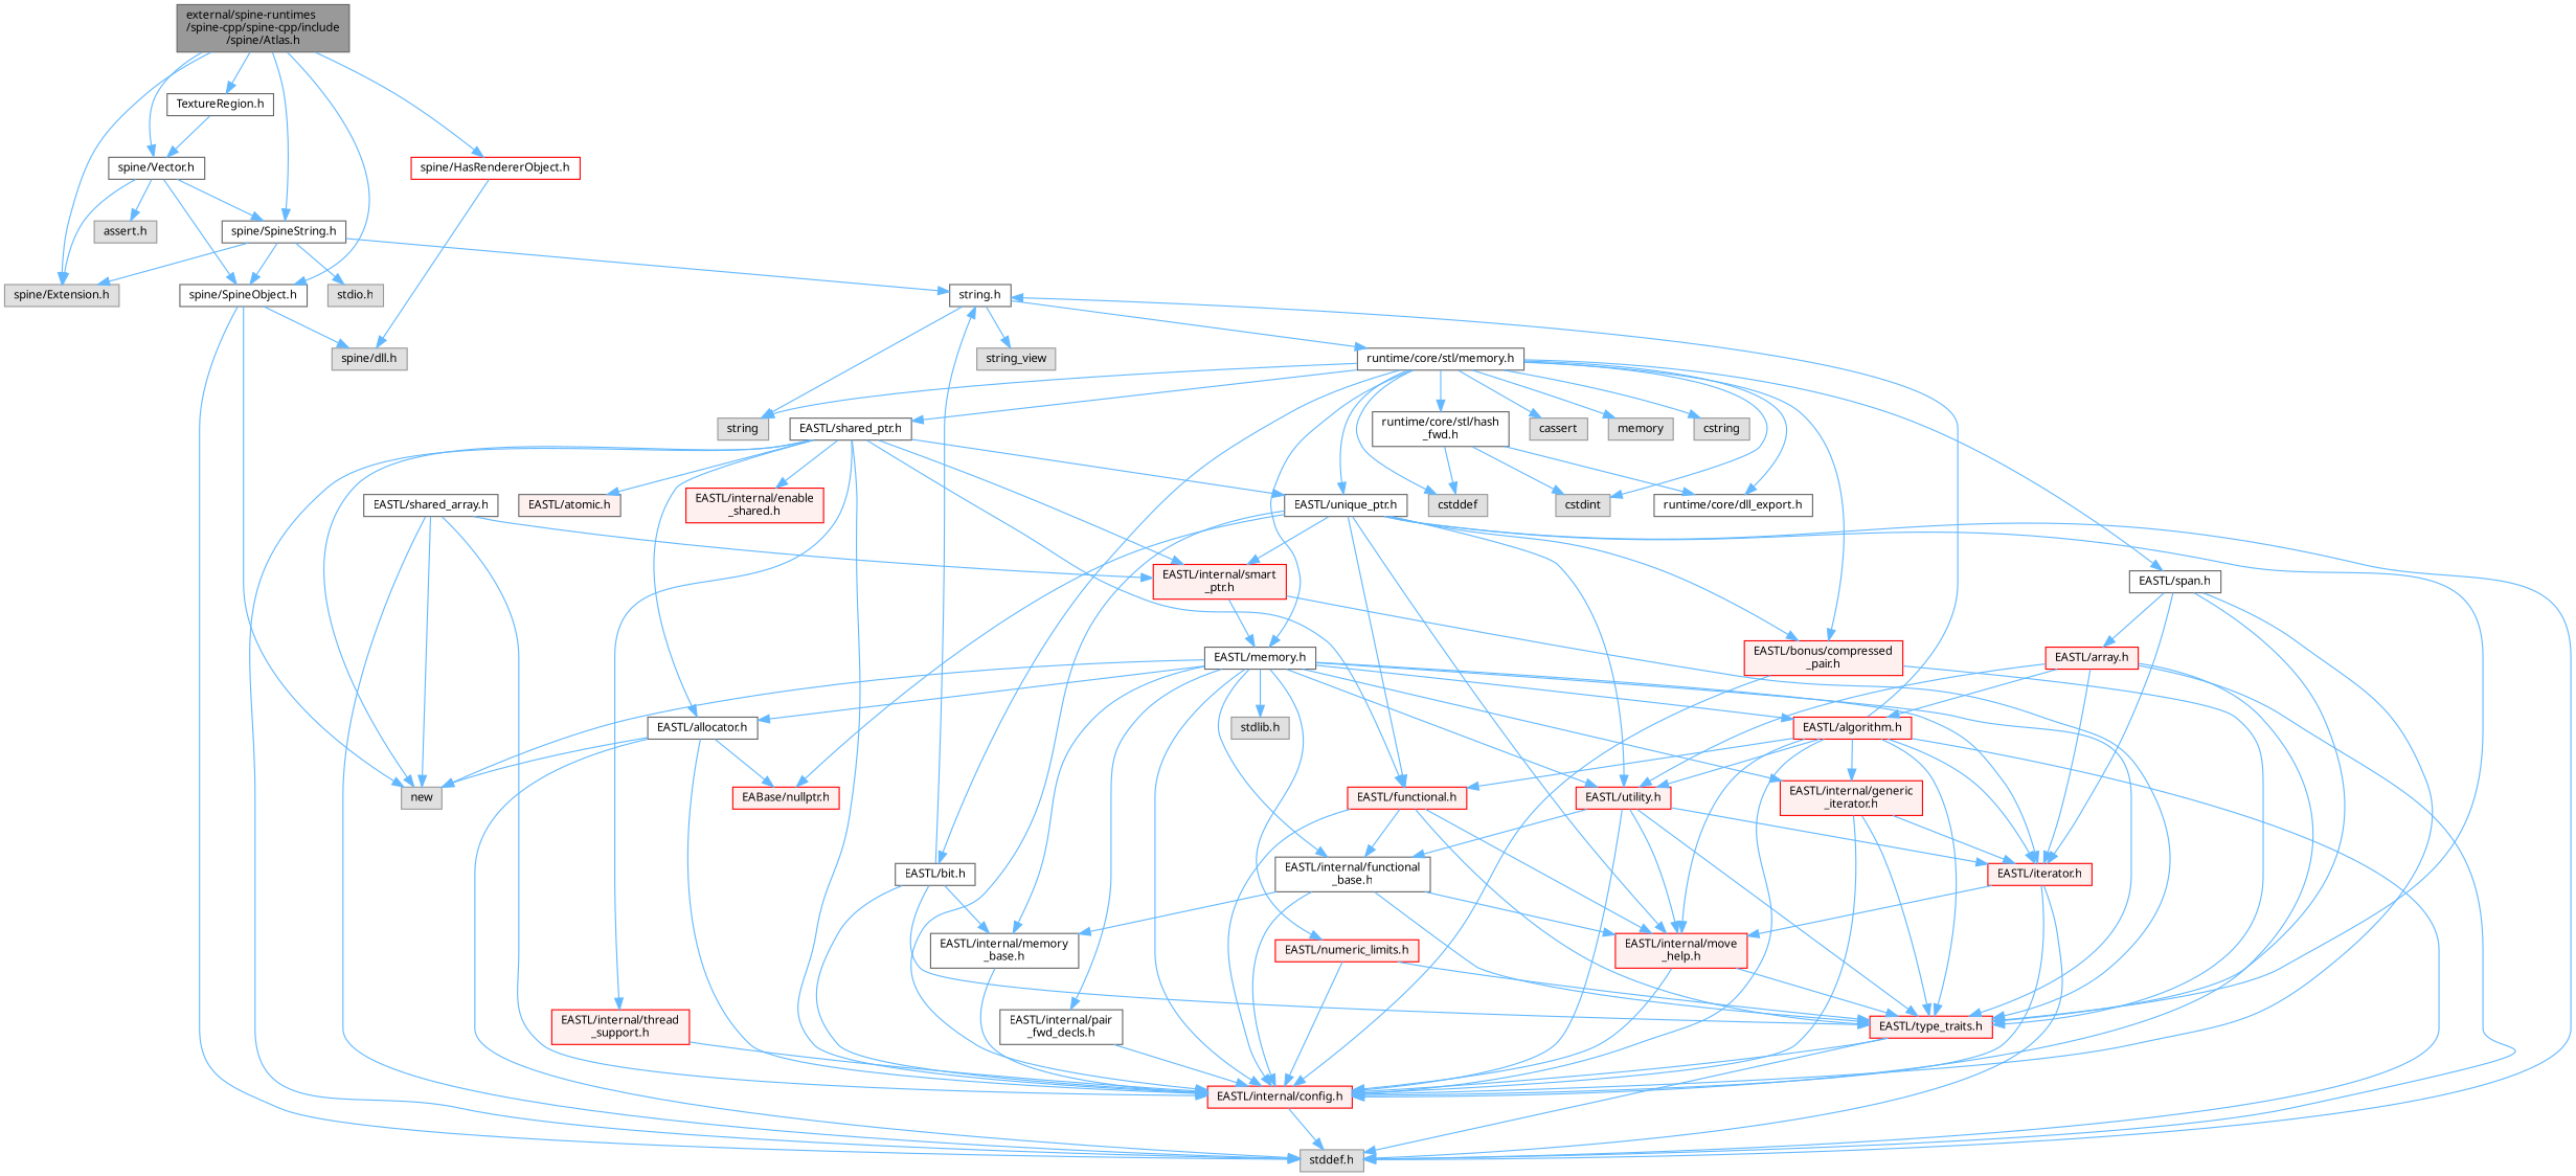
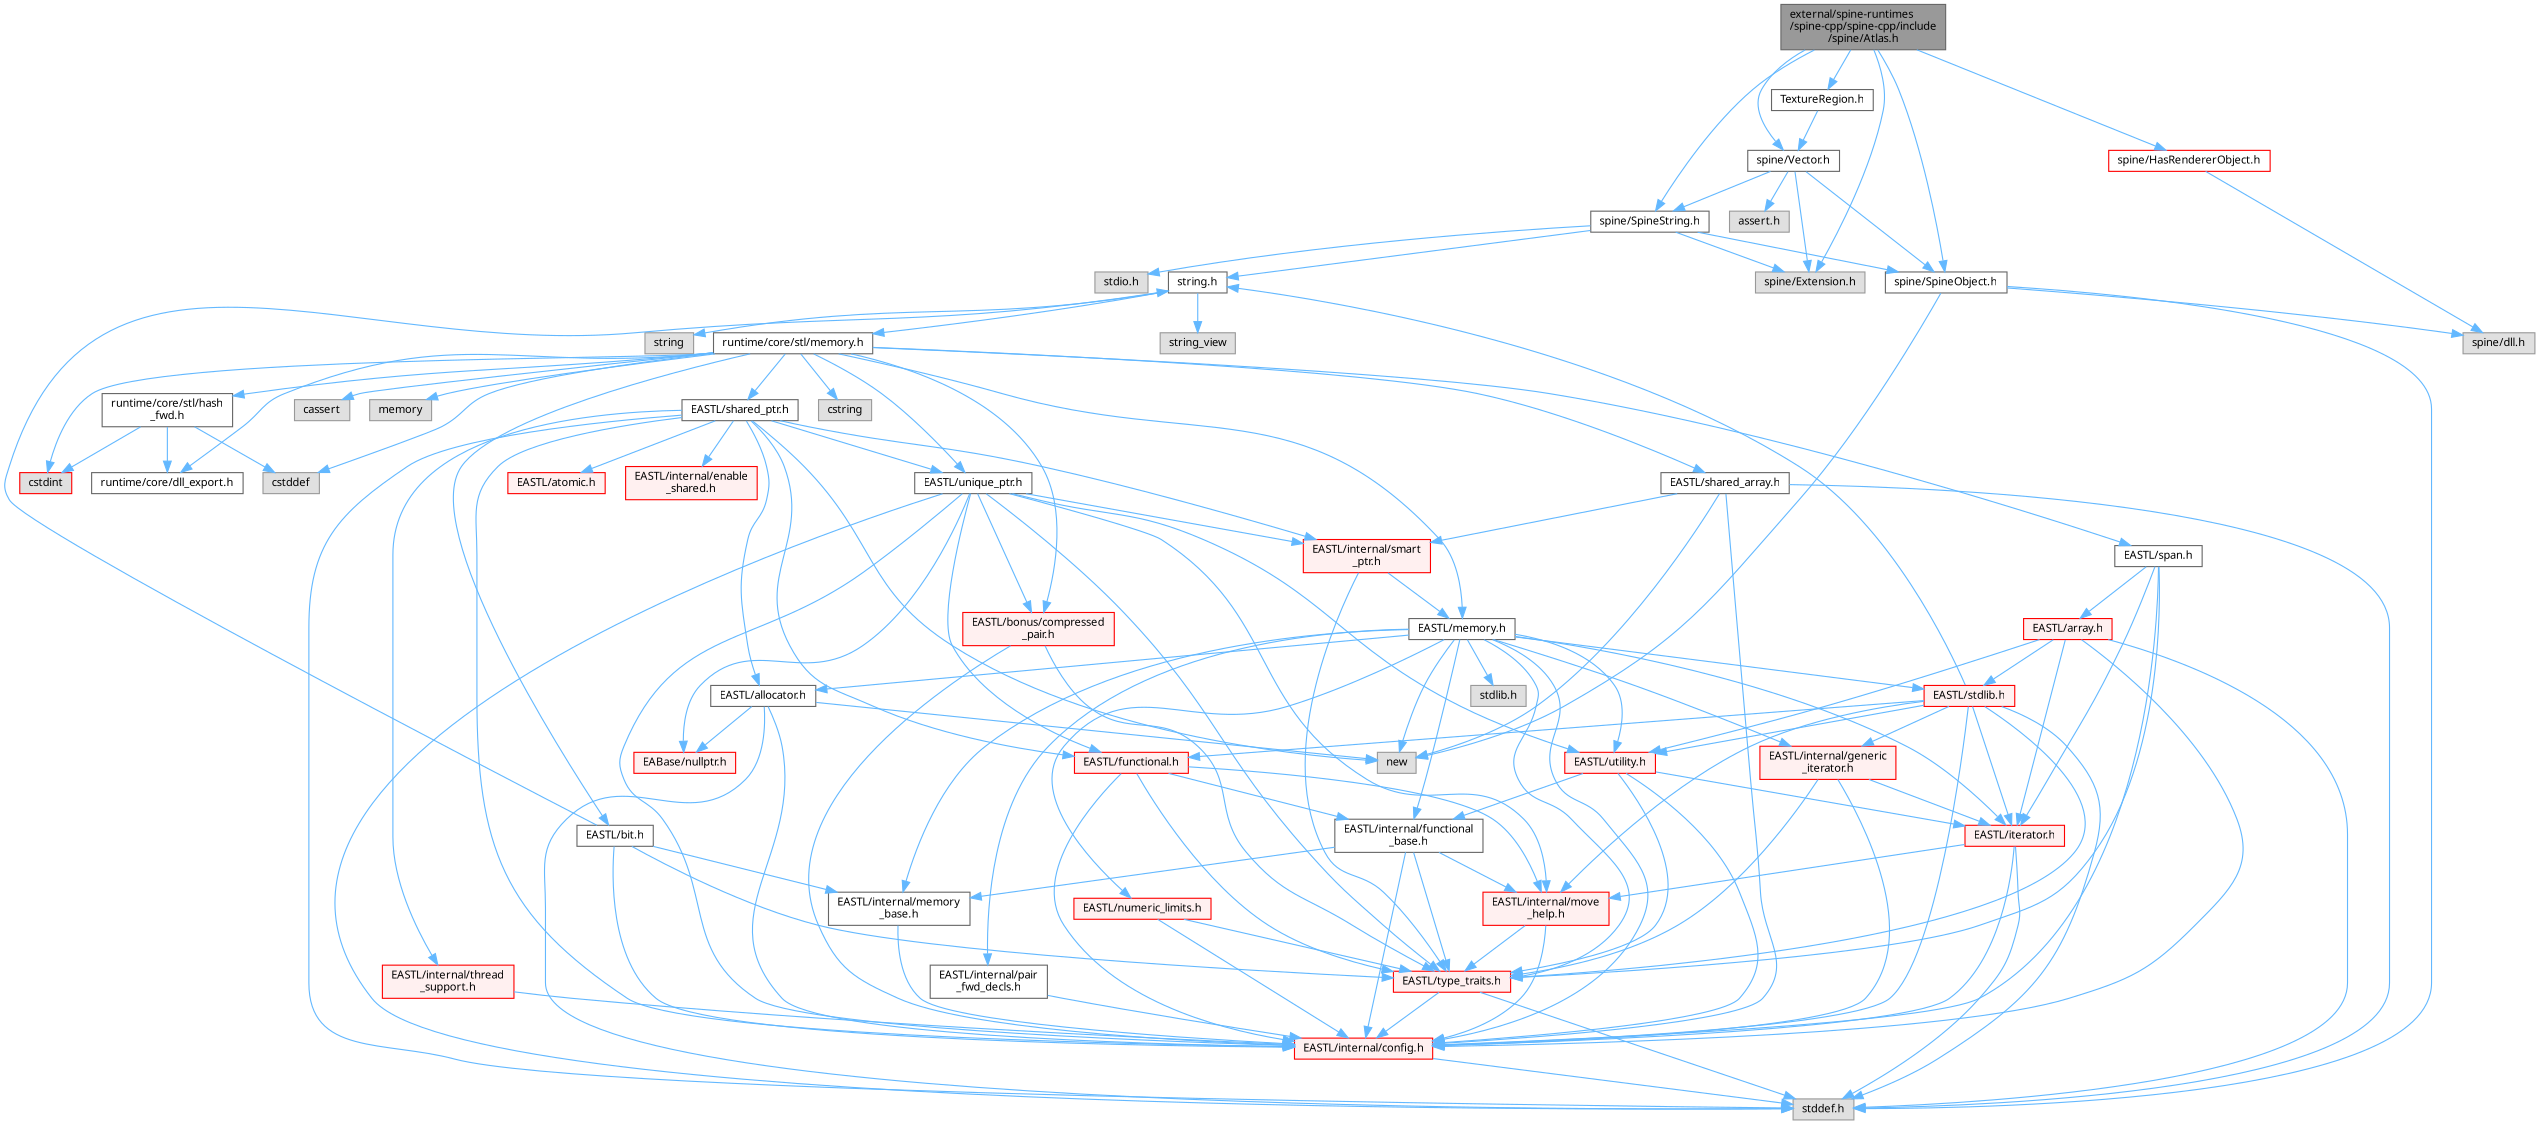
  digraph {
    fontname="Noto Sans"
    node [color=grey40 fillcolor=white fontname="Noto Sans" fontsize=10 shape=box style=filled]
    edge [color=steelblue1 fontname="Noto Sans" fontsize=10 labelfontname=Helvetica labelfontsize=10 style=solid]
    n1 [color=gray40 fillcolor=grey60 fontcolor=black height=0.2 label="external/spine-runtimes\l/spine-cpp/spine-cpp/include\l/spine/Atlas.h" width=0.4]
    n2 [height=0.2 label="spine/Vector.h" width=0.4]
    n3 [color=grey60 fillcolor="#E0E0E0" height=0.2 label="spine/Extension.h" width=0.4]
    n4 [height=0.2 label="spine/SpineObject.h" width=0.4]
    n5 [height=0.2 label="spine/SpineString.h" width=0.4]
    n6 [color=red height=0.2 label="spine/HasRendererObject.h" width=0.4]
    n7 [height=0.2 label="TextureRegion.h" width=0.4]
    n8 [color=grey60 fillcolor="#E0E0E0" height=0.2 label="assert.h" width=0.4]
    n9 [color=grey60 fillcolor="#E0E0E0" height=0.2 label=new width=0.4]
    n10 [color=grey60 fillcolor="#E0E0E0" height=0.2 label="stddef.h" width=0.4]
    n11 [color=grey60 fillcolor="#E0E0E0" height=0.2 label="spine/dll.h" width=0.4]
    n12 [height=0.2 label="string.h" width=0.4]
    n13 [color=grey60 fillcolor="#E0E0E0" height=0.2 label="stdio.h" width=0.4]
    n14 [color=grey60 fillcolor="#E0E0E0" height=0.2 label=string width=0.4]
    n15 [color=grey60 fillcolor="#E0E0E0" height=0.2 label=string_view width=0.4]
    n16 [height=0.2 label="runtime/core/stl/memory.h" width=0.4]
    n17 [color=grey60 fillcolor="#E0E0E0" height=0.2 label=cstddef width=0.4]
-   n18 [color=grey60 fillcolor="#E0E0E0" height=0.2 label=cstdint width=0.4]
+   n18 [color=red fillcolor="#E0E0E0" height=0.2 label=cstdint width=0.4]
    n19 [color=grey60 fillcolor="#E0E0E0" height=0.2 label=cassert width=0.4]
    n20 [color=grey60 fillcolor="#E0E0E0" height=0.2 label=memory width=0.4]
    n21 [color=grey60 fillcolor="#E0E0E0" height=0.2 label=cstring width=0.4]
    n22 [height=0.2 label="EASTL/bit.h" width=0.4]
    n23 [height=0.2 label="EASTL/memory.h" width=0.4]
    n24 [height=0.2 label="EASTL/shared_array.h" width=0.4]
    n25 [height=0.2 label="EASTL/unique_ptr.h" width=0.4]
    n26 [color=red fillcolor="#FFF0F0" height=0.2 label="EASTL/bonus/compressed\l_pair.h" width=0.4]
    n27 [height=0.2 label="EASTL/shared_ptr.h" width=0.4]
    n28 [height=0.2 label="EASTL/span.h" width=0.4]
    n29 [height=0.2 label="runtime/core/dll_export.h" width=0.4]
    n30 [height=0.2 label="runtime/core/stl/hash\l_fwd.h" width=0.4]
    n31 [color=red fillcolor="#FFF0F0" height=0.2 label="EASTL/internal/config.h" width=0.4]
    n32 [height=0.2 label="EASTL/internal/memory\l_base.h" width=0.4]
    n33 [color=red fillcolor="#FFF0F0" height=0.2 label="EASTL/type_traits.h" width=0.4]
    n34 [color=red fillcolor="#FFF0F0" height=0.2 label="EASTL/internal/generic\l_iterator.h" width=0.4]
    n35 [color=red fillcolor="#FFF0F0" height=0.2 label="EASTL/iterator.h" width=0.4]
    n36 [height=0.2 label="EASTL/internal/pair\l_fwd_decls.h" width=0.4]
    n37 [height=0.2 label="EASTL/internal/functional\l_base.h" width=0.4]
-   n38 [color=red fillcolor="#FFF0F0" height=0.2 label="EASTL/algorithm.h" width=0.4]
+   n38 [color=red fillcolor="#FFF0F0" height=0.2 label="EASTL/stdlib.h" width=0.4]
    n39 [color=red fillcolor="#FFF0F0" height=0.2 label="EASTL/utility.h" width=0.4]
    n40 [color=red fillcolor="#FFF0F0" height=0.2 label="EASTL/numeric_limits.h" width=0.4]
    n41 [height=0.2 label="EASTL/allocator.h" width=0.4]
    n42 [color=grey60 fillcolor="#E0E0E0" height=0.2 label="stdlib.h" width=0.4]
    n43 [color=red fillcolor="#FFF0F0" height=0.2 label="EASTL/internal/smart\l_ptr.h" width=0.4]
    n44 [color=red fillcolor="#FFF0F0" height=0.2 label="EASTL/internal/move\l_help.h" width=0.4]
    n45 [color=red fillcolor="#FFF0F0" height=0.2 label="EASTL/functional.h" width=0.4]
    n46 [color=red fillcolor="#FFF0F0" height=0.2 label="EABase/nullptr.h" width=0.4]
    n47 [color=red fillcolor="#FFF0F0" height=0.2 label="EASTL/internal/thread\l_support.h" width=0.4]
-   n48 [fillcolor="#FFF0F0" height=0.2 label="EASTL/atomic.h" width=0.4]
+   n48 [color=red fillcolor="#FFF0F0" height=0.2 label="EASTL/atomic.h" width=0.4]
    n49 [color=red fillcolor="#FFF0F0" height=0.2 label="EASTL/internal/enable\l_shared.h" width=0.4]
    n50 [color=red fillcolor="#FFF0F0" height=0.2 label="EASTL/array.h" width=0.4]
    n1 -> n2
    n1 -> n3
    n1 -> n4
    n1 -> n5
    n1 -> n6
    n1 -> n7
    n2 -> n3
    n2 -> n4
    n2 -> n5
    n2 -> n8
    n4 -> n9
    n4 -> n10
    n4 -> n11
    n5 -> n3
    n5 -> n4
    n5 -> n12
    n5 -> n13
    n6 -> n11
    n7 -> n2
    n12 -> n14
    n12 -> n15
    n12 -> n16
    n16 -> n17
    n16 -> n18
    n16 -> n19
    n16 -> n20
    n16 -> n21
    n16 -> n22
    n16 -> n23
-   n16 -> n14
+   n16 -> n24
    n16 -> n25
    n16 -> n26
    n16 -> n27
    n16 -> n28
    n16 -> n29
    n16 -> n30
    n22 -> n12
    n22 -> n31
    n22 -> n32
    n22 -> n33
    n23 -> n9
    n23 -> n31
    n23 -> n32
    n23 -> n33
    n23 -> n34
    n23 -> n35
    n23 -> n36
    n23 -> n37
    n23 -> n38
    n23 -> n39
    n23 -> n40
    n23 -> n41
    n23 -> n42
    n24 -> n9
    n24 -> n10
    n24 -> n31
    n24 -> n43
    n25 -> n10
    n25 -> n26
    n25 -> n31
    n25 -> n33
    n25 -> n39
    n25 -> n43
    n25 -> n44
    n25 -> n45
    n25 -> n46
    n26 -> n31
    n26 -> n33
    n27 -> n9
    n27 -> n10
    n27 -> n25
    n27 -> n31
    n27 -> n41
    n27 -> n43
    n27 -> n45
    n27 -> n47
    n27 -> n48
    n27 -> n49
    n28 -> n31
    n28 -> n33
    n28 -> n35
    n28 -> n50
    n30 -> n17
    n30 -> n18
    n30 -> n29
    n31 -> n10
    n32 -> n31
    n33 -> n10
    n33 -> n31
    n34 -> n31
    n34 -> n33
    n34 -> n35
    n35 -> n10
    n35 -> n31
    n35 -> n44
    n36 -> n31
    n37 -> n31
    n37 -> n32
    n37 -> n33
    n37 -> n44
    n38 -> n10
    n38 -> n12
    n38 -> n31
    n38 -> n33
    n38 -> n34
    n38 -> n35
    n38 -> n39
    n38 -> n44
    n38 -> n45
    n39 -> n31
    n39 -> n33
    n39 -> n35
    n39 -> n37
-   n39 -> n44
    n40 -> n31
    n40 -> n33
    n41 -> n9
    n41 -> n10
    n41 -> n31
    n41 -> n46
    n43 -> n23
    n43 -> n33
    n44 -> n31
    n44 -> n33
    n45 -> n31
    n45 -> n33
    n45 -> n37
    n45 -> n44
    n47 -> n31
    n50 -> n10
    n50 -> n31
    n50 -> n35
    n50 -> n38
    n50 -> n39
  }
